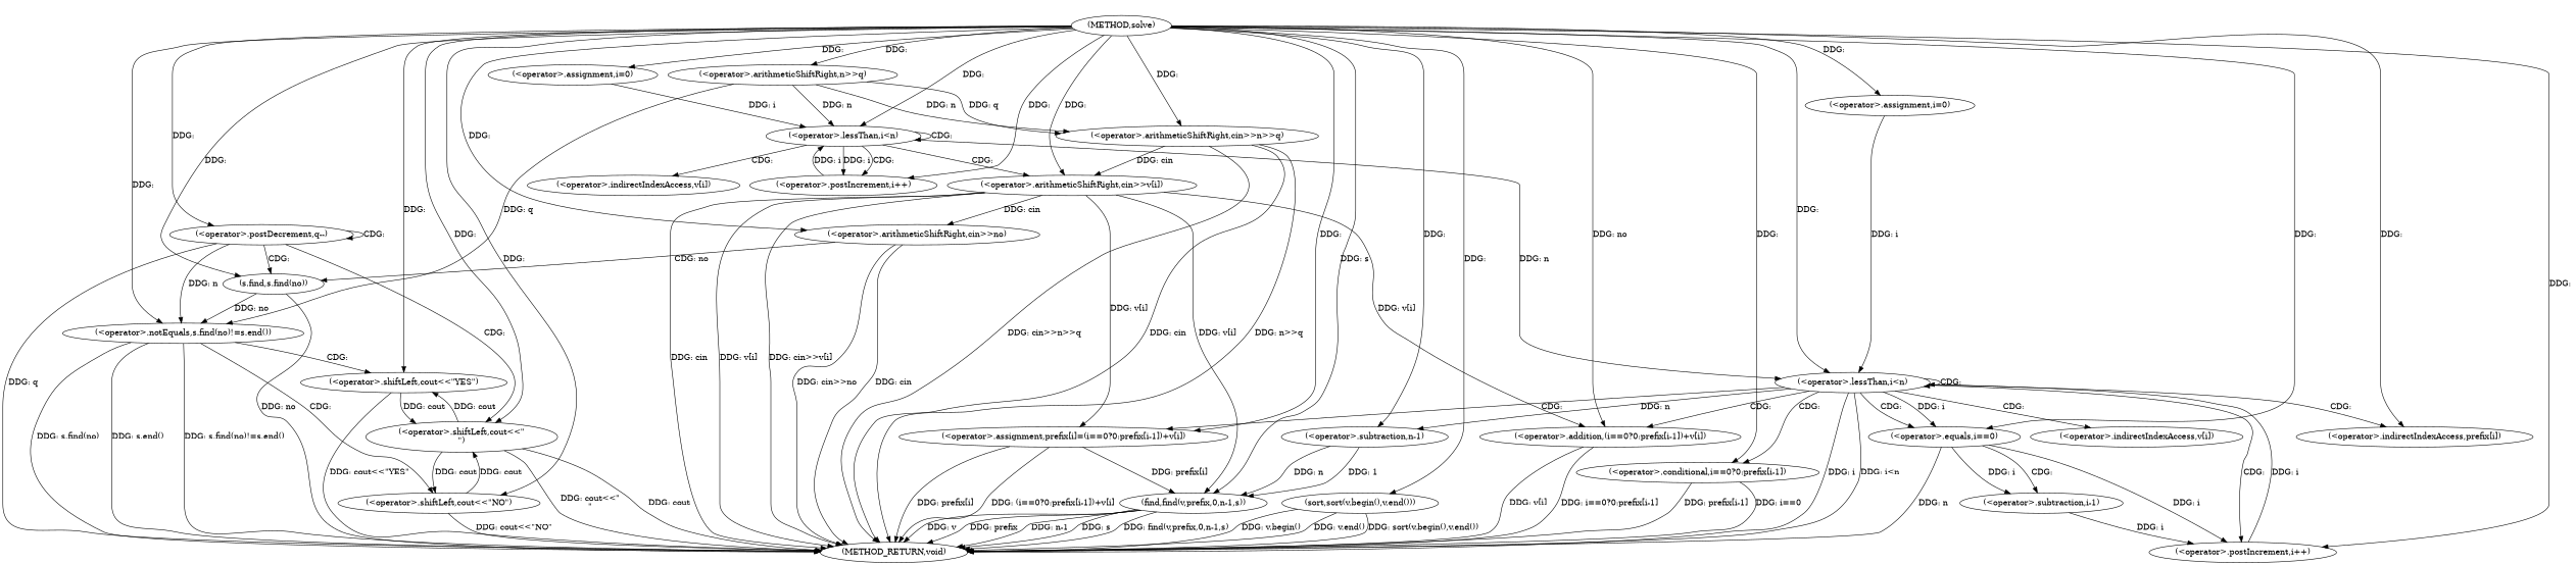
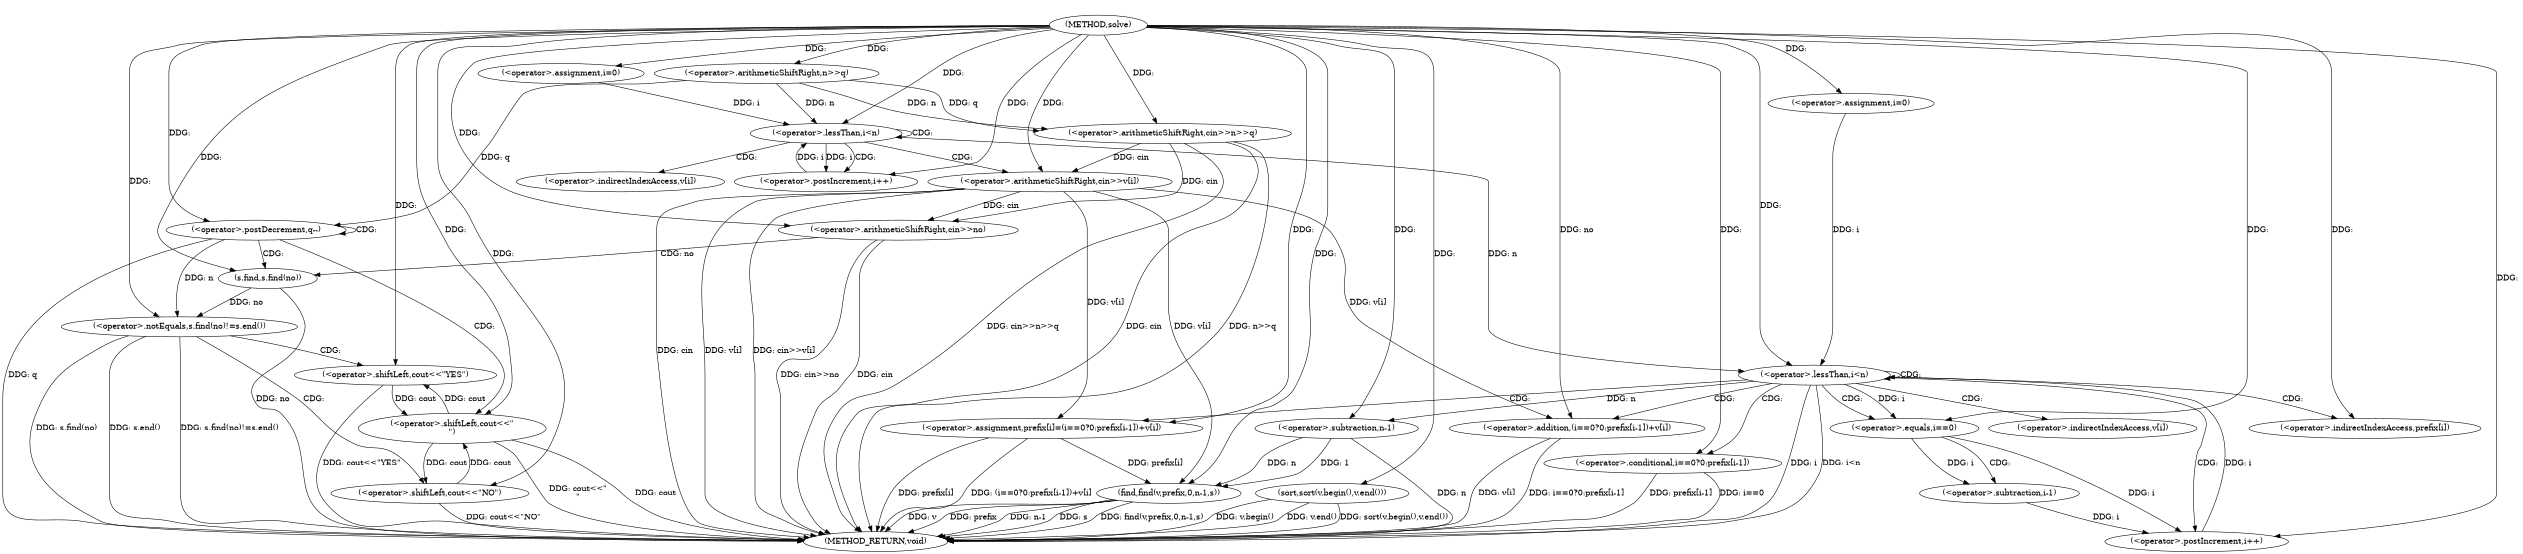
  digraph {
    n1 [label="(METHOD,solve)"]
    n2 [label="(<operator>.arithmeticShiftRight,cin>>n>>q)"]
    n3 [label="(sort,sort(v.begin(),v.end()))"]
    n4 [label="(find,find(v,prefix,0,n-1,s))"]
    n5 [label="(<operator>.assignment,i=0)"]
    n6 [label="(<operator>.lessThan,i<n)"]
    n7 [label="(<operator>.postIncrement,i++)"]
    n8 [label="(<operator>.arithmeticShiftRight,cin>>v[i])"]
    n9 [label="(<operator>.assignment,i=0)"]
    n10 [label="(<operator>.lessThan,i<n)"]
    n11 [label="(<operator>.postIncrement,i++)"]
    n12 [label="(<operator>.assignment,prefix[i]=(i==0?0:prefix[i-1])+v[i])"]
    n13 [label="(<operator>.postDecrement,q--)"]
    n14 [label="(<operator>.arithmeticShiftRight,n>>q)"]
    n15 [label="(<operator>.subtraction,n-1)"]
    n16 [label="(<operator>.arithmeticShiftRight,cin>>no)"]
    n17 [label="(<operator>.shiftLeft,cout<<\"\n\")"]
    n18 [label="(<operator>.addition,(i==0?0:prefix[i-1])+v[i])"]
    n19 [label="(<operator>.notEquals,s.find(no)!=s.end())"]
    n20 [label="(<operator>.shiftLeft,cout<<\"YES\")"]
    n21 [label="(<operator>.conditional,i==0?0:prefix[i-1])"]
    n22 [label="(<operator>.shiftLeft,cout<<\"NO\")"]
    n23 [label="(<operator>.equals,i==0)"]
    n24 [label="(s.find,s.find(no))"]
    n25 [label="(<operator>.indirectIndexAccess,prefix[i])"]
    n26 [label="(METHOD_RETURN,void)"]
    n27 [label="(<operator>.indirectIndexAccess,v[i])"]
    n28 [label="(<operator>.indirectIndexAccess,v[i])"]
    n29 [label="(<operator>.subtraction,i-1)"]
    n1 -> n2 [label="DDG: "]
    n1 -> n3 [label="DDG: "]
-   n1 -> n4 [label="DDG: s"]
+   n1 -> n4 [label="DDG: "]
    n1 -> n5 [label="DDG: "]
    n1 -> n6 [label="DDG: "]
    n1 -> n7 [label="DDG: "]
    n1 -> n8 [label="DDG: "]
    n1 -> n9 [label="DDG: "]
    n1 -> n10 [label="DDG: "]
    n1 -> n11 [label="DDG: "]
    n1 -> n12 [label="DDG: "]
    n1 -> n13 [label="DDG: "]
    n1 -> n14 [label="DDG: "]
    n1 -> n15 [label="DDG: "]
    n1 -> n16 [label="DDG: "]
    n1 -> n17 [label="DDG: "]
    n1 -> n18 [label="DDG: no"]
    n1 -> n19 [label="DDG: "]
    n1 -> n20 [label="DDG: "]
    n1 -> n21 [label="DDG: "]
    n1 -> n22 [label="DDG: "]
    n1 -> n23 [label="DDG: "]
    n1 -> n24 [label="DDG: "]
    n1 -> n25 [label="DDG: "]
    n2 -> n8 [label="DDG: cin"]
+   n2 -> n16 [label="DDG: cin"]
    n2 -> n26 [label="DDG: cin"]
    n2 -> n26 [label="DDG: n>>q"]
    n2 -> n26 [label="DDG: cin>>n>>q"]
    n3 -> n26 [label="DDG: v.begin()"]
    n3 -> n26 [label="DDG: v.end()"]
    n3 -> n26 [label="DDG: sort(v.begin(),v.end())"]
    n4 -> n26 [label="DDG: v"]
    n4 -> n26 [label="DDG: prefix"]
    n4 -> n26 [label="DDG: n-1"]
    n4 -> n26 [label="DDG: s"]
    n4 -> n26 [label="DDG: find(v,prefix,0,n-1,s)"]
    n5 -> n6 [label="DDG: i"]
    n6 -> n6 [label="CDG: "]
    n6 -> n7 [label="DDG: i"]
    n6 -> n7 [label="CDG: "]
    n6 -> n8 [label="CDG: "]
    n6 -> n10 [label="DDG: n"]
    n6 -> n27 [label="CDG: "]
    n7 -> n6 [label="DDG: i"]
    n8 -> n4 [label="DDG: v[i]"]
    n8 -> n12 [label="DDG: v[i]"]
    n8 -> n16 [label="DDG: cin"]
    n8 -> n18 [label="DDG: v[i]"]
    n8 -> n26 [label="DDG: cin"]
    n8 -> n26 [label="DDG: v[i]"]
    n8 -> n26 [label="DDG: cin>>v[i]"]
    n9 -> n10 [label="DDG: i"]
    n10 -> n10 [label="CDG: "]
    n10 -> n11 [label="CDG: "]
    n10 -> n12 [label="CDG: "]
    n10 -> n15 [label="DDG: n"]
    n10 -> n18 [label="CDG: "]
    n10 -> n21 [label="CDG: "]
    n10 -> n23 [label="DDG: i"]
    n10 -> n23 [label="CDG: "]
    n10 -> n25 [label="CDG: "]
    n10 -> n26 [label="DDG: i"]
    n10 -> n26 [label="DDG: i<n"]
    n10 -> n28 [label="CDG: "]
    n11 -> n10 [label="DDG: i"]
    n12 -> n4 [label="DDG: prefix[i]"]
    n12 -> n26 [label="DDG: prefix[i]"]
    n12 -> n26 [label="DDG: (i==0?0:prefix[i-1])+v[i]"]
    n13 -> n13 [label="CDG: "]
    n13 -> n17 [label="CDG: "]
    n13 -> n19 [label="DDG: n"]
    n13 -> n24 [label="CDG: "]
    n13 -> n26 [label="DDG: q"]
    n14 -> n2 [label="DDG: n"]
    n14 -> n2 [label="DDG: q"]
    n14 -> n6 [label="DDG: n"]
-   n14 -> n19 [label="DDG: q"]
+   n14 -> n13 [label="DDG: q"]
    n15 -> n4 [label="DDG: 1"]
    n15 -> n4 [label="DDG: n"]
-   n23 -> n26 [label="DDG: n"]
+   n15 -> n26 [label="DDG: n"]
    n16 -> n24 [label="CDG: no"]
    n16 -> n26 [label="DDG: cin"]
    n16 -> n26 [label="DDG: cin>>no"]
    n17 -> n20 [label="DDG: cout"]
    n17 -> n22 [label="DDG: cout"]
    n17 -> n26 [label="DDG: cout"]
    n17 -> n26 [label="DDG: cout<<\"\n\""]
    n18 -> n26 [label="DDG: i==0?0:prefix[i-1]"]
    n18 -> n26 [label="DDG: v[i]"]
    n19 -> n20 [label="CDG: "]
    n19 -> n22 [label="CDG: "]
    n19 -> n26 [label="DDG: s.find(no)"]
    n19 -> n26 [label="DDG: s.end()"]
    n19 -> n26 [label="DDG: s.find(no)!=s.end()"]
    n20 -> n17 [label="DDG: cout"]
    n20 -> n26 [label="DDG: cout<<\"YES\""]
    n21 -> n26 [label="DDG: i==0"]
    n21 -> n26 [label="DDG: prefix[i-1]"]
    n22 -> n17 [label="DDG: cout"]
    n22 -> n26 [label="DDG: cout<<\"NO\""]
    n23 -> n11 [label="DDG: i"]
    n23 -> n29 [label="DDG: i"]
    n23 -> n29 [label="CDG: "]
    n24 -> n19 [label="DDG: no"]
    n24 -> n26 [label="DDG: no"]
    n29 -> n11 [label="DDG: i"]
  }
